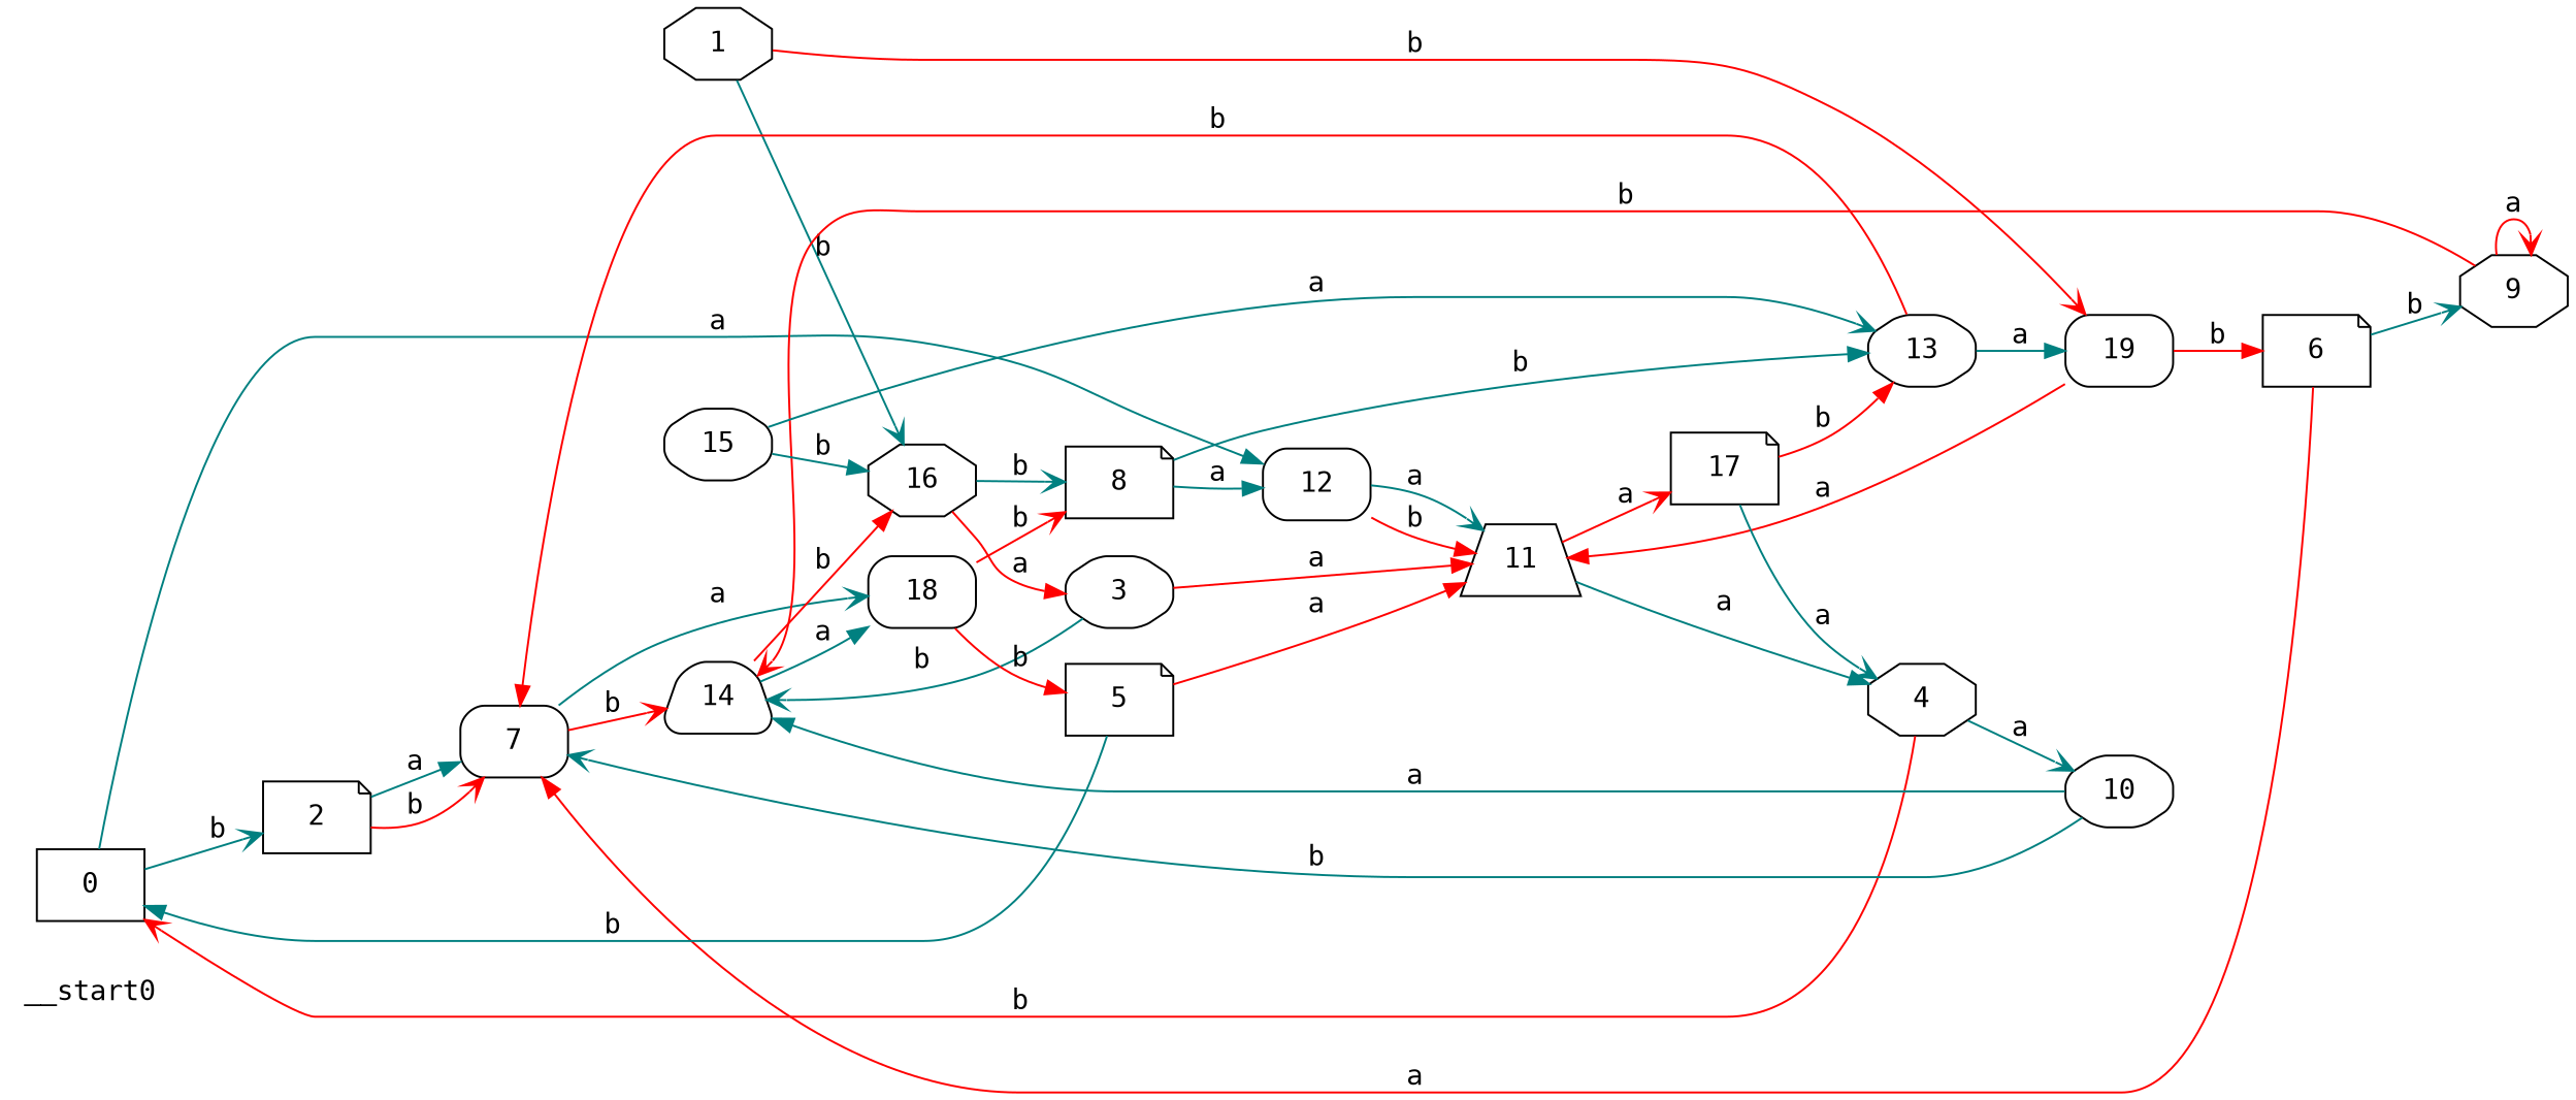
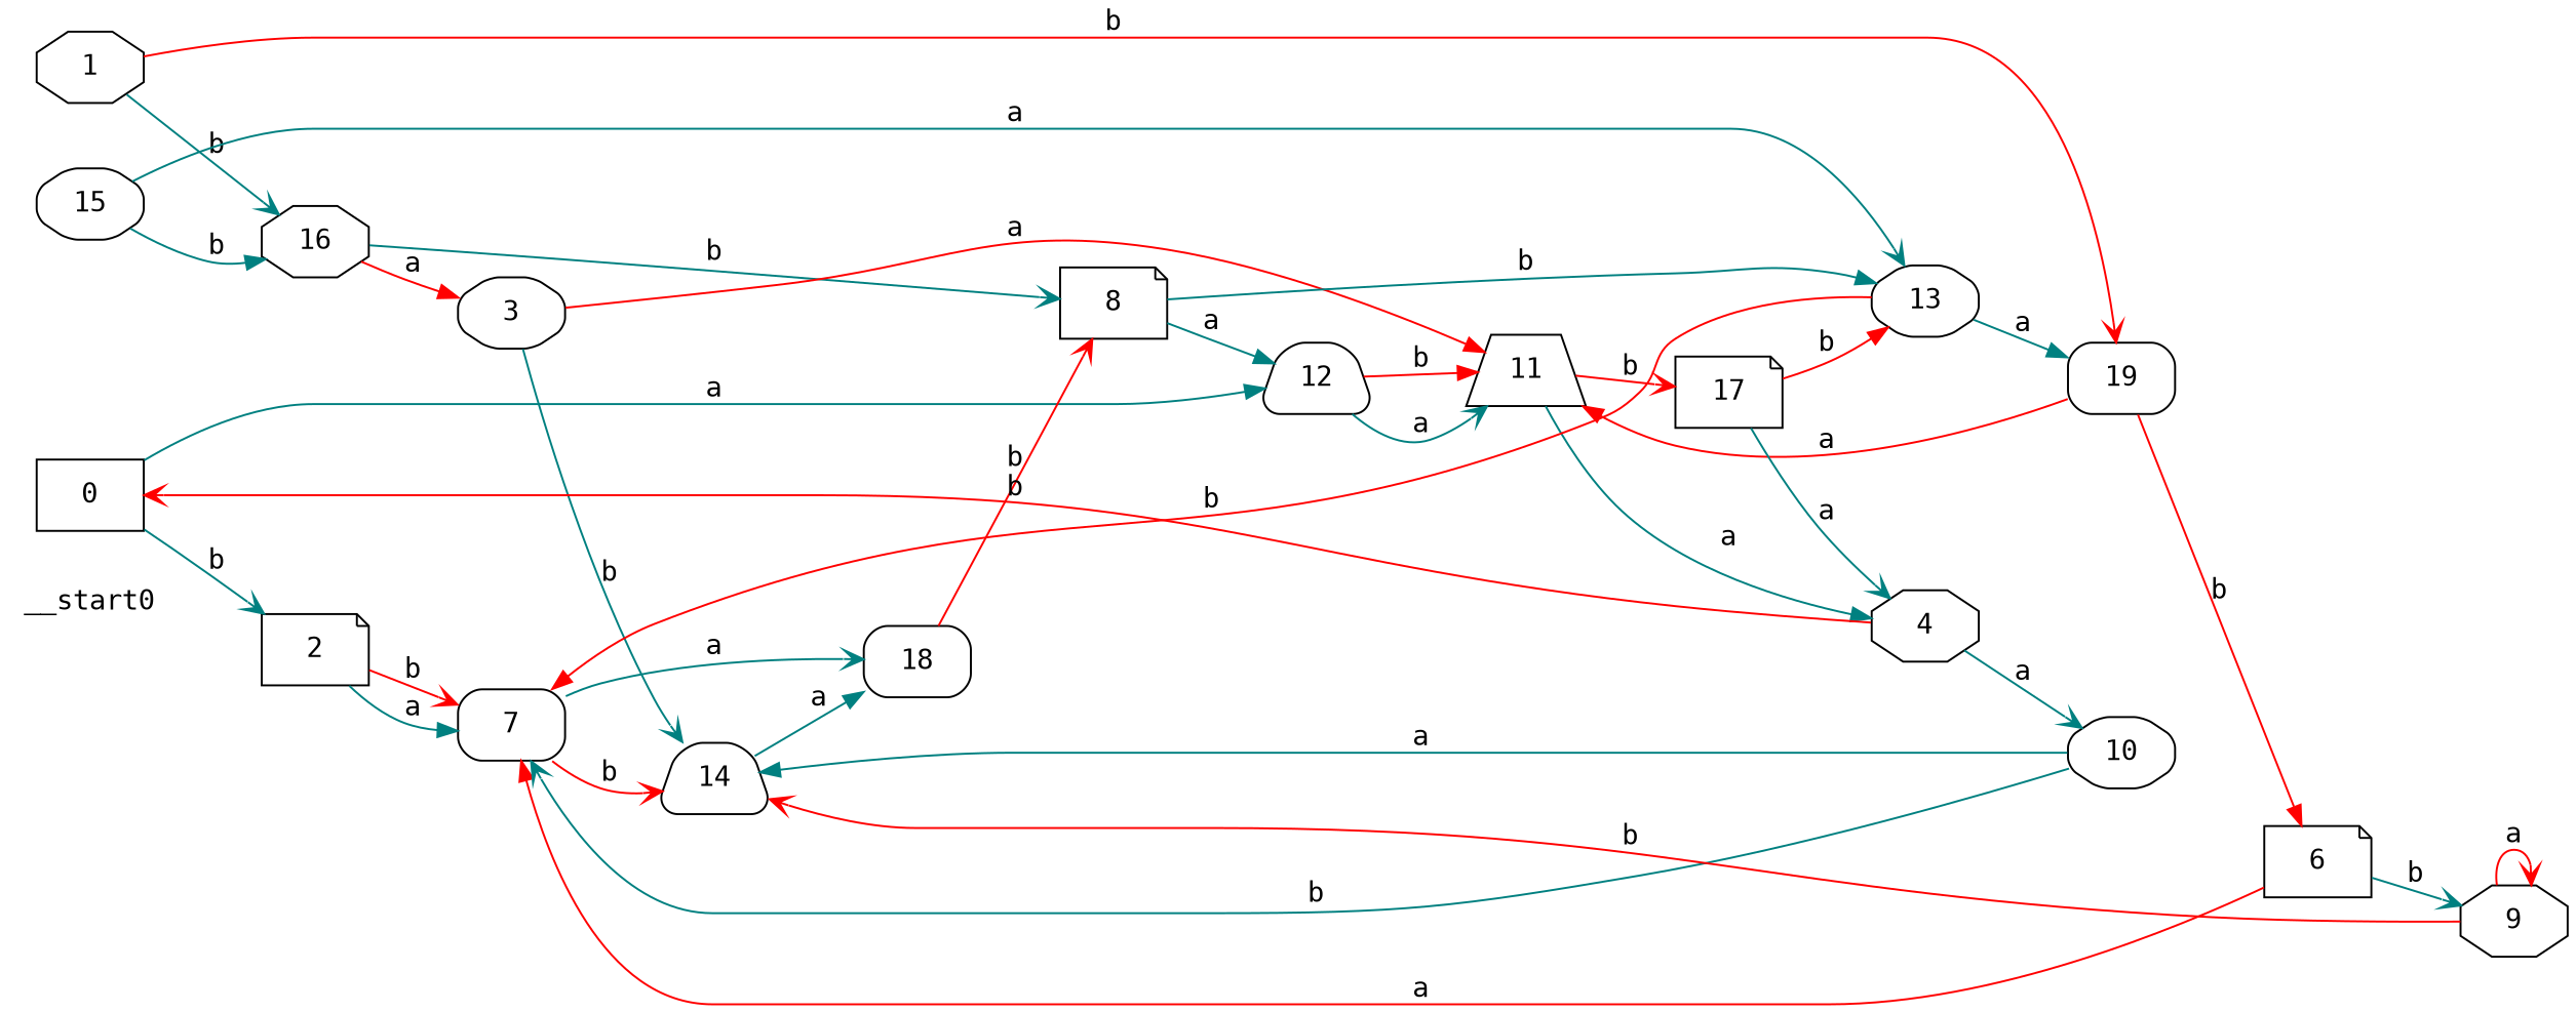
  digraph {
    fontname="DejaVu Sans Mono"
    rankdir=LR
    node [fontname="DejaVu Sans Mono" shape=octagon color=black fillcolor=white style="rounded,filled"]
    edge [arrowhead=normal color=teal fontname="DejaVu Sans Mono"]
    __start0 [shape=none color="" fillcolor="" style=""]
    n2 [label=0 shape=box style=filled]
    n3 [label=2 shape=note style=filled]
-   n4 [label=12 shape=box]
+   n4 [label=12 shape=trapezium]
    n5 [label=7 shape=box]
    n6 [label=11 shape=trapezium style=filled]
    n7 [label=1 style=filled]
    n8 [label=16 style=filled]
    n9 [label=19 shape=box]
    n10 [label=3]
    n11 [label=8 shape=note]
    n12 [label=6 shape=note style=filled]
    n13 [label=14 shape=trapezium]
    n14 [label=18 shape=box]
    n15 [label=4 style=filled]
    n16 [label=17 shape=note style=filled]
    n17 [label=10]
-   n18 [label=5 shape=note]
    n19 [label=9 style=filled]
    n20 [label=13]
    n21 [label=15]
    n2 -> n3 [arrowhead=vee label=b]
    n2 -> n4 [label=a]
    n3 -> n5 [label=a]
    n3 -> n5 [arrowhead=vee color=red label=b]
    n4 -> n6 [arrowhead=vee label=a]
    n4 -> n6 [color=red label=b]
    n5 -> n13 [arrowhead=vee color=red label=b]
    n5 -> n14 [arrowhead=vee label=a]
    n6 -> n15 [label=a]
-   n6 -> n16 [arrowhead=vee color=red label=a]
+   n6 -> n16 [arrowhead=vee color=red label=b]
    n7 -> n8 [arrowhead=vee label=b]
    n7 -> n9 [arrowhead=vee color=red label=b]
    n8 -> n10 [color=red label=a]
    n8 -> n11 [arrowhead=vee label=b]
    n9 -> n6 [color=red label=a]
    n9 -> n12 [color=red label=b]
    n10 -> n6 [color=red label=a]
    n10 -> n13 [arrowhead=vee label=b]
    n11 -> n4 [label=a]
    n11 -> n20 [label=b]
    n12 -> n5 [color=red label=a]
    n12 -> n19 [arrowhead=vee label=b]
-   n13 -> n8 [color=red label=b]
    n13 -> n14 [label=a]
    n14 -> n11 [arrowhead=vee color=red label=b]
-   n14 -> n18 [color=red label=b]
    n15 -> n2 [arrowhead=vee color=red label=b]
    n15 -> n17 [arrowhead=vee label=a]
    n16 -> n15 [arrowhead=vee label=a]
    n16 -> n20 [color=red label=b]
    n17 -> n5 [arrowhead=vee label=b]
    n17 -> n13 [label=a]
-   n18 -> n2 [label=b]
-   n18 -> n6 [color=red label=a]
    n19 -> n13 [arrowhead=vee color=red label=b]
    n19 -> n19 [arrowhead=vee color=red label=a]
    n20 -> n5 [color=red label=b]
    n20 -> n9 [label=a]
    n21 -> n8 [label=b]
    n21 -> n20 [arrowhead=vee label=a]
  }
